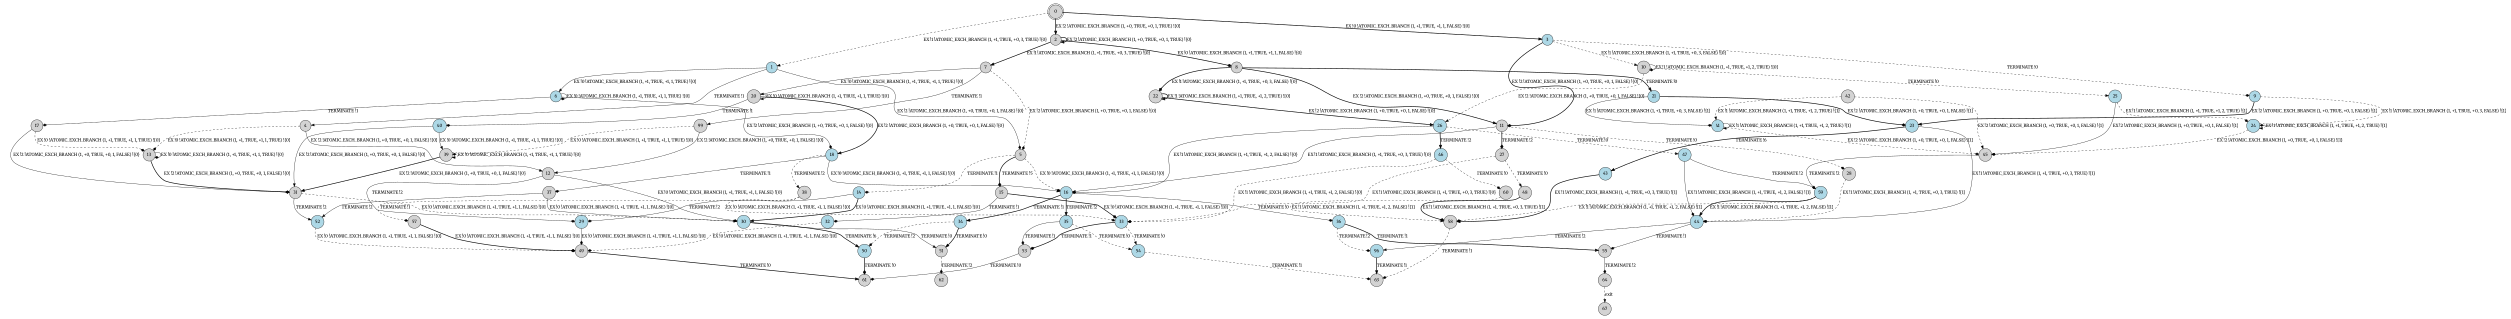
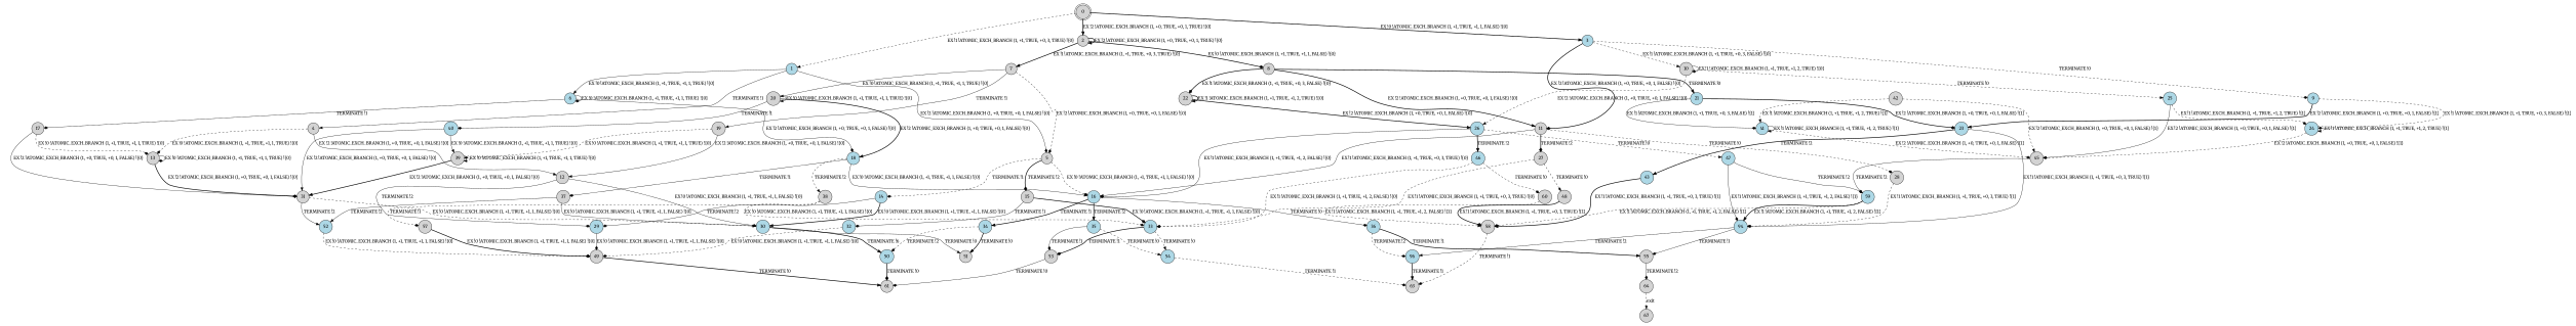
  digraph {
    fontname=Merriweather
    node [fillcolor=lightgrey fontname=Merriweather shape=circle style=filled]
    edge [arrowhead=normal fontname=Merriweather style=solid]
    0 [peripheries=2]
    1 [fillcolor=lightblue]
    2
    3 [fillcolor=lightblue]
    4
    5
    6 [fillcolor=lightblue]
    7
    8
    9 [fillcolor=lightblue]
    10
    11
    12
    13
    14 [fillcolor=lightblue]
    15
    16 [fillcolor=lightblue]
    17
    18 [fillcolor=lightblue]
-   19 [label=99]
+   19
    20
    21 [fillcolor=lightblue]
    22
    23 [fillcolor=lightblue]
    24 [fillcolor=lightblue]
    25 [fillcolor=lightblue]
    26 [fillcolor=lightblue]
    27
    28
    29 [fillcolor=lightblue]
    30 [fillcolor=lightblue]
    31
    32 [fillcolor=lightblue]
    33 [fillcolor=lightblue]
    34 [fillcolor=lightblue]
    35 [fillcolor=lightblue]
    36 [fillcolor=lightblue]
    37
    38
    39
    40 [fillcolor=lightblue]
    41 [fillcolor=lightblue]
    43 [fillcolor=lightblue]
-   44 [fillcolor=lightblue]
+   44 [fillcolor=lightblue label=94]
    45
    46 [fillcolor=lightblue]
    47 [fillcolor=lightblue]
    48
    49
    50 [fillcolor=lightblue]
    51
    52 [fillcolor=lightblue]
    53
    54 [fillcolor=lightblue]
    55
    n56 [fillcolor=lightblue label=96]
    57
    42
    58
    59 [fillcolor=lightblue]
    60
    61
-   62
    63
    64
    n66 [label=67]
    0 -> 1 [label="EX !1 !ATOMIC_EXCH_BRANCH (1, +1, TRUE, +0, 3, TRUE) !{0}" style=dashed]
    0 -> 2 [label="EX !2 !ATOMIC_EXCH_BRANCH (1, +0, TRUE, +0, 1, TRUE) !{0}" style=bold]
    0 -> 3 [label="EX !0 !ATOMIC_EXCH_BRANCH (1, +1, TRUE, +1, 1, FALSE) !{0}" style=bold]
    1 -> 4 [label="TERMINATE !1"]
    1 -> 5 [arrowhead=diamond label="EX !2 !ATOMIC_EXCH_BRANCH (1, +0, TRUE, +0, 1, FALSE) !{0}"]
    1 -> 6 [label="EX !0 !ATOMIC_EXCH_BRANCH (1, +1, TRUE, +1, 1, TRUE) !{0}"]
    2 -> 2 [label="EX !2 !ATOMIC_EXCH_BRANCH (1, +0, TRUE, +0, 1, TRUE) !{0}" style=bold]
    2 -> 7 [label="EX !1 !ATOMIC_EXCH_BRANCH (1, +1, TRUE, +0, 3, TRUE) !{0}" style=bold]
    2 -> 8 [arrowhead=diamond label="EX !0 !ATOMIC_EXCH_BRANCH (1, +1, TRUE, +1, 1, FALSE) !{0}" style=bold]
    3 -> 9 [arrowhead=diamond label="TERMINATE !0" style=dashed]
    3 -> 10 [label="EX !1 !ATOMIC_EXCH_BRANCH (1, +1, TRUE, +0, 3, FALSE) !{0}" style=dashed]
    3 -> 11 [arrowhead=diamond label="EX !2 !ATOMIC_EXCH_BRANCH (1, +0, TRUE, +0, 1, FALSE) !{0}" style=bold]
    4 -> 12 [label="EX !2 !ATOMIC_EXCH_BRANCH (1, +0, TRUE, +0, 1, FALSE) !{0}"]
    4 -> 13 [arrowhead=diamond label="EX !0 !ATOMIC_EXCH_BRANCH (1, +1, TRUE, +1, 1, TRUE) !{0}" style=dashed]
    5 -> 14 [arrowhead=diamond label="TERMINATE !1" style=dashed]
-   5 -> 15 [arrowhead=diamond label="TERMINATE !5" style=bold]
+   5 -> 15 [arrowhead=diamond label="TERMINATE !2" style=bold]
    5 -> 16 [arrowhead=diamond label="EX !0 !ATOMIC_EXCH_BRANCH (1, +1, TRUE, +1, 1, FALSE) !{0}" style=dashed]
    6 -> 6 [arrowhead=diamond label="EX !0 !ATOMIC_EXCH_BRANCH (1, +1, TRUE, +1, 1, TRUE) !{0}"]
    6 -> 17 [arrowhead=diamond label="TERMINATE !1"]
    6 -> 18 [arrowhead=diamond label="EX !2 !ATOMIC_EXCH_BRANCH (1, +0, TRUE, +0, 1, FALSE) !{0}"]
    7 -> 5 [arrowhead=diamond label="EX !2 !ATOMIC_EXCH_BRANCH (1, +0, TRUE, +0, 1, FALSE) !{0}" style=dashed]
    7 -> 19 [label="TERMINATE !1"]
    7 -> 20 [label="EX !0 !ATOMIC_EXCH_BRANCH (1, +1, TRUE, +1, 1, TRUE) !{0}"]
    8 -> 11 [label="EX !2 !ATOMIC_EXCH_BRANCH (1, +0, TRUE, +0, 1, FALSE) !{0}" style=bold]
    8 -> 21 [label="TERMINATE !0" style=bold]
    8 -> 22 [arrowhead=diamond label="EX !1 !ATOMIC_EXCH_BRANCH (1, +1, TRUE, +0, 3, FALSE) !{0}" style=bold]
    9 -> 23 [label="EX !2 !ATOMIC_EXCH_BRANCH (1, +0, TRUE, +0, 1, FALSE) !{1}" style=bold]
    9 -> 24 [arrowhead=diamond label="EX !1 !ATOMIC_EXCH_BRANCH (1, +1, TRUE, +0, 3, FALSE) !{1}" style=dashed]
    10 -> 10 [arrowhead=diamond label="EX !1 !ATOMIC_EXCH_BRANCH (1, +1, TRUE, +1, 2, TRUE) !{0}"]
    10 -> 25 [label="TERMINATE !0" style=dashed]
    10 -> 26 [label="EX !2 !ATOMIC_EXCH_BRANCH (1, +0, TRUE, +0, 1, FALSE) !{0}" style=dashed]
    11 -> 16 [label="EX !1 !ATOMIC_EXCH_BRANCH (1, +1, TRUE, +0, 3, TRUE) !{0}"]
    11 -> 27 [arrowhead=diamond label="TERMINATE !2" style=bold]
    11 -> 28 [arrowhead=diamond label="TERMINATE !0" style=dashed]
    12 -> 29 [arrowhead=diamond label="TERMINATE !2"]
    12 -> 30 [arrowhead=diamond label="EX !0 !ATOMIC_EXCH_BRANCH (1, +1, TRUE, +1, 1, FALSE) !{0}"]
    13 -> 13 [arrowhead=diamond label="EX !0 !ATOMIC_EXCH_BRANCH (1, +1, TRUE, +1, 1, TRUE) !{0}"]
    13 -> 31 [arrowhead=diamond label="EX !2 !ATOMIC_EXCH_BRANCH (1, +0, TRUE, +0, 1, FALSE) !{0}" style=bold]
    14 -> 29 [arrowhead=diamond label="TERMINATE !2"]
    14 -> 30 [label="EX !0 !ATOMIC_EXCH_BRANCH (1, +1, TRUE, +1, 1, FALSE) !{0}" style=bold]
    15 -> 32 [arrowhead=diamond label="TERMINATE !1"]
    15 -> 33 [arrowhead=diamond label="EX !0 !ATOMIC_EXCH_BRANCH (1, +1, TRUE, +1, 1, FALSE) !{0}" style=bold]
    16 -> 34 [label="TERMINATE !1" style=bold]
    16 -> 35 [label="TERMINATE !2" style=bold]
    16 -> 36 [arrowhead=diamond label="TERMINATE !0"]
    17 -> 13 [arrowhead=diamond label="EX !0 !ATOMIC_EXCH_BRANCH (1, +1, TRUE, +1, 1, TRUE) !{0}" style=dashed]
    17 -> 31 [arrowhead=diamond label="EX !2 !ATOMIC_EXCH_BRANCH (1, +0, TRUE, +0, 1, FALSE) !{0}"]
    18 -> 16 [label="EX !0 !ATOMIC_EXCH_BRANCH (1, +1, TRUE, +1, 1, FALSE) !{0}"]
    18 -> 37 [arrowhead=diamond label="TERMINATE !1"]
    18 -> 38 [label="TERMINATE !2" style=dashed]
    19 -> 12 [label="EX !2 !ATOMIC_EXCH_BRANCH (1, +0, TRUE, +0, 1, FALSE) !{0}"]
    19 -> 39 [arrowhead=diamond label="EX !0 !ATOMIC_EXCH_BRANCH (1, +1, TRUE, +1, 1, TRUE) !{0}" style=dashed]
    20 -> 18 [label="EX !2 !ATOMIC_EXCH_BRANCH (1, +0, TRUE, +0, 1, FALSE) !{0}" style=bold]
    20 -> 20 [label="EX !0 !ATOMIC_EXCH_BRANCH (1, +1, TRUE, +1, 1, TRUE) !{0}"]
    20 -> 40 [arrowhead=diamond label="TERMINATE !1"]
    21 -> 23 [arrowhead=diamond label="EX !2 !ATOMIC_EXCH_BRANCH (1, +0, TRUE, +0, 1, FALSE) !{1}" style=bold]
    21 -> 41 [arrowhead=diamond label="EX !1 !ATOMIC_EXCH_BRANCH (1, +1, TRUE, +0, 3, FALSE) !{1}"]
    22 -> 22 [label="EX !1 !ATOMIC_EXCH_BRANCH (1, +1, TRUE, +1, 2, TRUE) !{0}" style=bold]
    22 -> 26 [label="EX !2 !ATOMIC_EXCH_BRANCH (1, +0, TRUE, +0, 1, FALSE) !{0}" style=bold]
-   23 -> 43 [label="TERMINATE !6" style=bold]
+   23 -> 43 [label="TERMINATE !2" style=bold]
    23 -> 44 [label="EX !1 !ATOMIC_EXCH_BRANCH (1, +1, TRUE, +0, 3, TRUE) !{1}"]
    24 -> 24 [label="EX !1 !ATOMIC_EXCH_BRANCH (1, +1, TRUE, +1, 2, TRUE) !{1}" style=dashed]
    24 -> 45 [arrowhead=diamond label="EX !2 !ATOMIC_EXCH_BRANCH (1, +0, TRUE, +0, 1, FALSE) !{1}" style=dashed]
    25 -> 24 [arrowhead=diamond label="EX !1 !ATOMIC_EXCH_BRANCH (1, +1, TRUE, +1, 2, TRUE) !{1}" style=dashed]
    25 -> 45 [label="EX !2 !ATOMIC_EXCH_BRANCH (1, +0, TRUE, +0, 1, FALSE) !{1}"]
    26 -> 16 [arrowhead=diamond label="EX !1 !ATOMIC_EXCH_BRANCH (1, +1, TRUE, +1, 2, FALSE) !{0}"]
    26 -> 46 [label="TERMINATE !2" style=bold]
    26 -> 47 [label="TERMINATE !0" style=dashed]
    27 -> 33 [label="EX !1 !ATOMIC_EXCH_BRANCH (1, +1, TRUE, +0, 3, TRUE) !{0}" style=dashed]
    27 -> 48 [label="TERMINATE !0" style=dashed]
    28 -> 44 [arrowhead=diamond label="EX !1 !ATOMIC_EXCH_BRANCH (1, +1, TRUE, +0, 3, TRUE) !{1}" style=dashed]
    29 -> 49 [arrowhead=diamond label="EX !0 !ATOMIC_EXCH_BRANCH (1, +1, TRUE, +1, 1, FALSE) !{0}"]
    30 -> 50 [label="TERMINATE !6" style=bold]
    30 -> 51 [label="TERMINATE !0"]
    31 -> 30 [label="EX !0 !ATOMIC_EXCH_BRANCH (1, +1, TRUE, +1, 1, FALSE) !{0}" style=dashed]
    31 -> 52 [label="TERMINATE !2"]
    32 -> 49 [arrowhead=diamond label="EX !0 !ATOMIC_EXCH_BRANCH (1, +1, TRUE, +1, 1, FALSE) !{0}" style=dashed]
    33 -> 53 [arrowhead=diamond label="TERMINATE !1" style=bold]
    33 -> 54 [label="TERMINATE !0" style=dashed]
    34 -> 50 [arrowhead=diamond label="TERMINATE !2" style=dashed]
    34 -> 51 [label="TERMINATE !0" style=bold]
    35 -> 53 [arrowhead=diamond label="TERMINATE !1"]
    35 -> 54 [label="TERMINATE !0" style=dashed]
    36 -> 55 [label="TERMINATE !1" style=bold]
    36 -> n56 [arrowhead=diamond label="TERMINATE !2" style=dashed]
    37 -> 30 [label="EX !0 !ATOMIC_EXCH_BRANCH (1, +1, TRUE, +1, 1, FALSE) !{0}"]
    37 -> 52 [label="TERMINATE !2"]
    38 -> 33 [arrowhead=diamond label="EX !0 !ATOMIC_EXCH_BRANCH (1, +1, TRUE, +1, 1, FALSE) !{0}" style=dashed]
    38 -> 57 [arrowhead=diamond label="TERMINATE !1" style=dashed]
    39 -> 31 [label="EX !2 !ATOMIC_EXCH_BRANCH (1, +0, TRUE, +0, 1, FALSE) !{0}" style=bold]
    39 -> 39 [label="EX !0 !ATOMIC_EXCH_BRANCH (1, +1, TRUE, +1, 1, TRUE) !{0}" style=dashed]
    40 -> 31 [label="EX !2 !ATOMIC_EXCH_BRANCH (1, +0, TRUE, +0, 1, FALSE) !{0}"]
    40 -> 39 [label="EX !0 !ATOMIC_EXCH_BRANCH (1, +1, TRUE, +1, 1, TRUE) !{0}"]
    41 -> 41 [label="EX !1 !ATOMIC_EXCH_BRANCH (1, +1, TRUE, +1, 2, TRUE) !{1}"]
    41 -> 45 [arrowhead=diamond label="EX !2 !ATOMIC_EXCH_BRANCH (1, +0, TRUE, +0, 1, FALSE) !{1}" style=dashed]
    43 -> 58 [label="EX !1 !ATOMIC_EXCH_BRANCH (1, +1, TRUE, +0, 3, TRUE) !{1}" style=bold]
    44 -> 55 [arrowhead=diamond label="TERMINATE !1"]
    44 -> n56 [label="TERMINATE !2"]
    45 -> 59 [label="TERMINATE !2"]
    46 -> 33 [arrowhead=diamond label="EX !1 !ATOMIC_EXCH_BRANCH (1, +1, TRUE, +1, 2, FALSE) !{0}" style=dashed]
    46 -> 60 [arrowhead=diamond label="TERMINATE !0" style=dashed]
    47 -> 44 [arrowhead=diamond label="EX !1 !ATOMIC_EXCH_BRANCH (1, +1, TRUE, +1, 2, FALSE) !{1}"]
    47 -> 59 [arrowhead=diamond label="TERMINATE !2"]
    48 -> 58 [arrowhead=diamond label="EX !1 !ATOMIC_EXCH_BRANCH (1, +1, TRUE, +0, 3, TRUE) !{1}" style=bold]
    49 -> 61 [label="TERMINATE !0" style=bold]
    50 -> 61 [arrowhead=diamond label="TERMINATE !0" style=bold]
-   51 -> 62 [arrowhead=diamond label="TERMINATE !2" style=dashed]
    52 -> 49 [arrowhead=diamond label="EX !0 !ATOMIC_EXCH_BRANCH (1, +1, TRUE, +1, 1, FALSE) !{0}" style=dashed]
    53 -> 61 [arrowhead=diamond label="TERMINATE !0"]
    54 -> 63 [arrowhead=diamond label="TERMINATE !1" style=dashed]
    55 -> 64 [arrowhead=diamond label="TERMINATE !2"]
    n56 -> 63 [label="TERMINATE !1" style=bold]
    57 -> 49 [arrowhead=diamond label="EX !0 !ATOMIC_EXCH_BRANCH (1, +1, TRUE, +1, 1, FALSE) !{0}" style=bold]
    42 -> 41 [label="EX !1 !ATOMIC_EXCH_BRANCH (1, +1, TRUE, +1, 2, TRUE) !{1}" style=dashed]
    42 -> 45 [label="EX !2 !ATOMIC_EXCH_BRANCH (1, +0, TRUE, +0, 1, FALSE) !{1}" style=dashed]
    58 -> 63 [arrowhead=diamond label="TERMINATE !1" style=dashed]
    59 -> 44 [label="EX !1 !ATOMIC_EXCH_BRANCH (1, +1, TRUE, +1, 2, FALSE) !{1}" style=bold]
    59 -> 58 [arrowhead=diamond label="EX !1 !ATOMIC_EXCH_BRANCH (1, +1, TRUE, +1, 2, FALSE) !{1}" style=dashed]
    60 -> 58 [label="EX !1 !ATOMIC_EXCH_BRANCH (1, +1, TRUE, +1, 2, FALSE) !{1}" style=dashed]
    64 -> n66 [label=exit style=dashed]
  }
